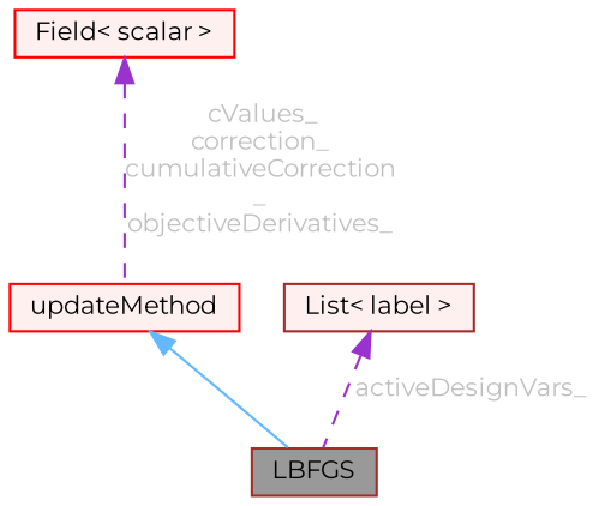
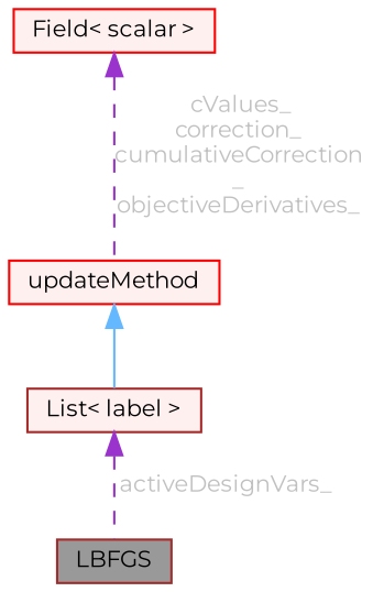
  digraph {
    fontname=Montserrat
    node [color=brown fillcolor="#FFF0F0" fontname=Montserrat fontsize=10 shape=box style=filled]
    edge [color=darkorchid3 dir=back fontname=Montserrat fontsize=10 labelfontname=Helvetica labelfontsize=10 style=dashed fontcolor=grey]
    n1 [fillcolor=grey60 fontcolor=black height=0.2 label=LBFGS width=0.4]
    n2 [color=red height=0.2 label=updateMethod width=0.4]
    n3 [color=red height=0.2 label="Field\< scalar \>" width=0.4]
    n4 [height=0.2 label="List\< label \>" width=0.4]
-   n2 -> n1 [color=steelblue1 style=solid fontcolor=""]
+   n2 -> n4 [color=steelblue1 style=solid fontcolor=""]
    n3 -> n2 [label=" cValues_\ncorrection_\ncumulativeCorrection\l_\nobjectiveDerivatives_"]
    n4 -> n1 [label=" activeDesignVars_"]
  }
